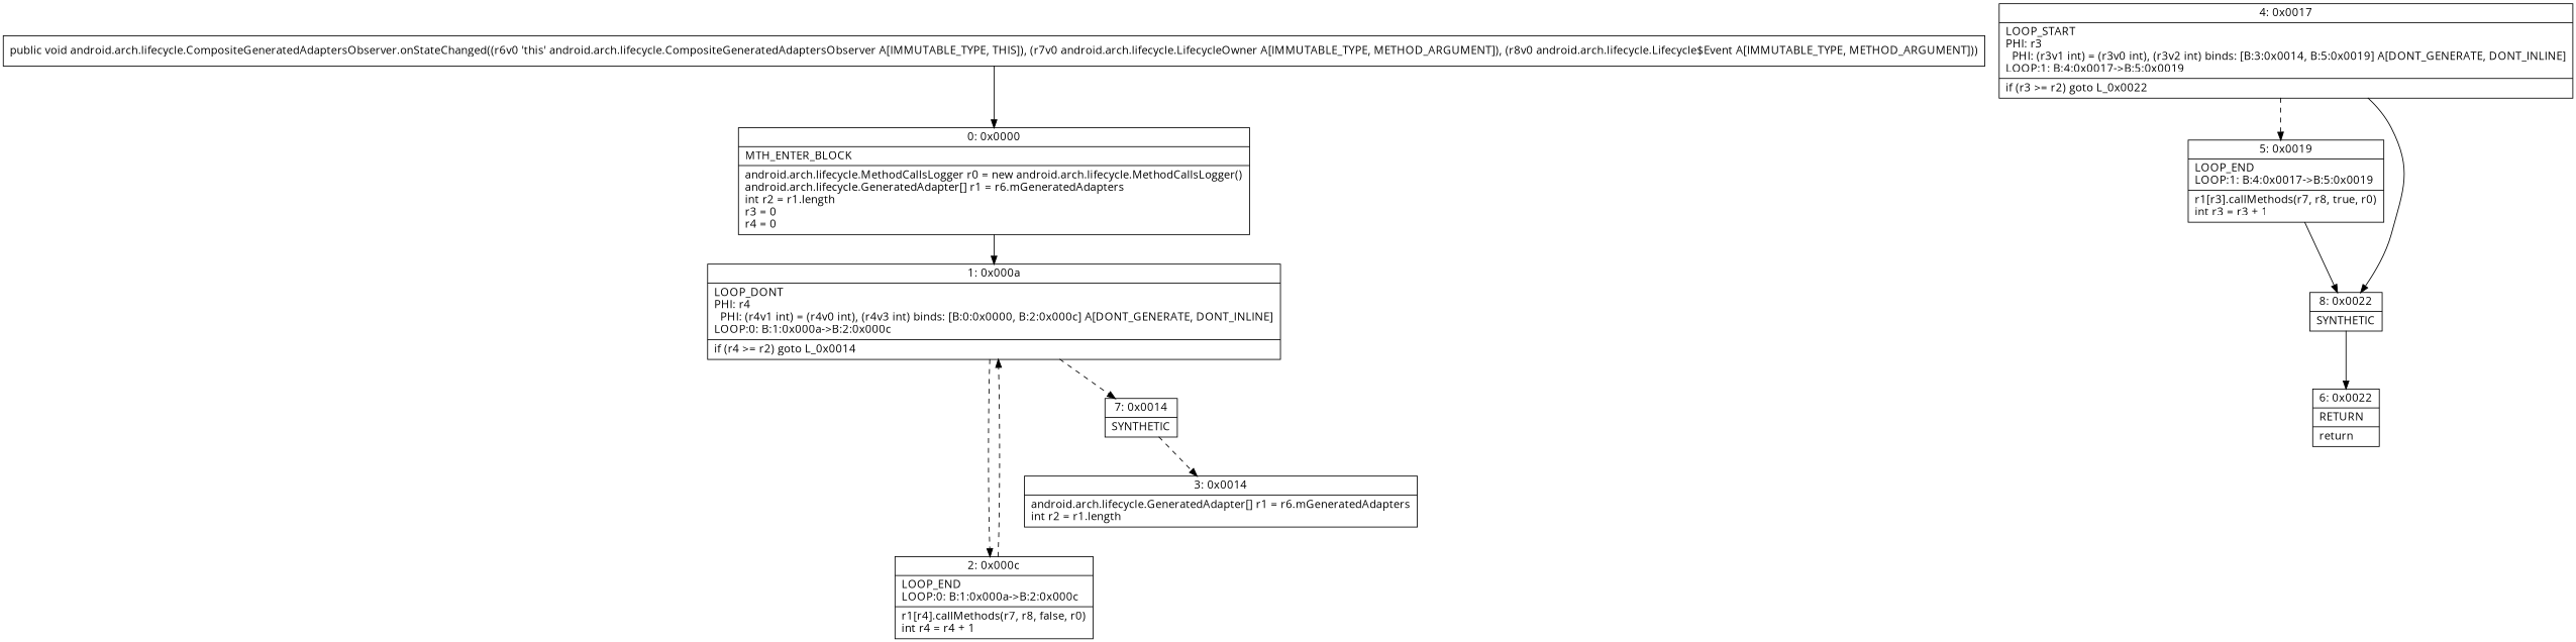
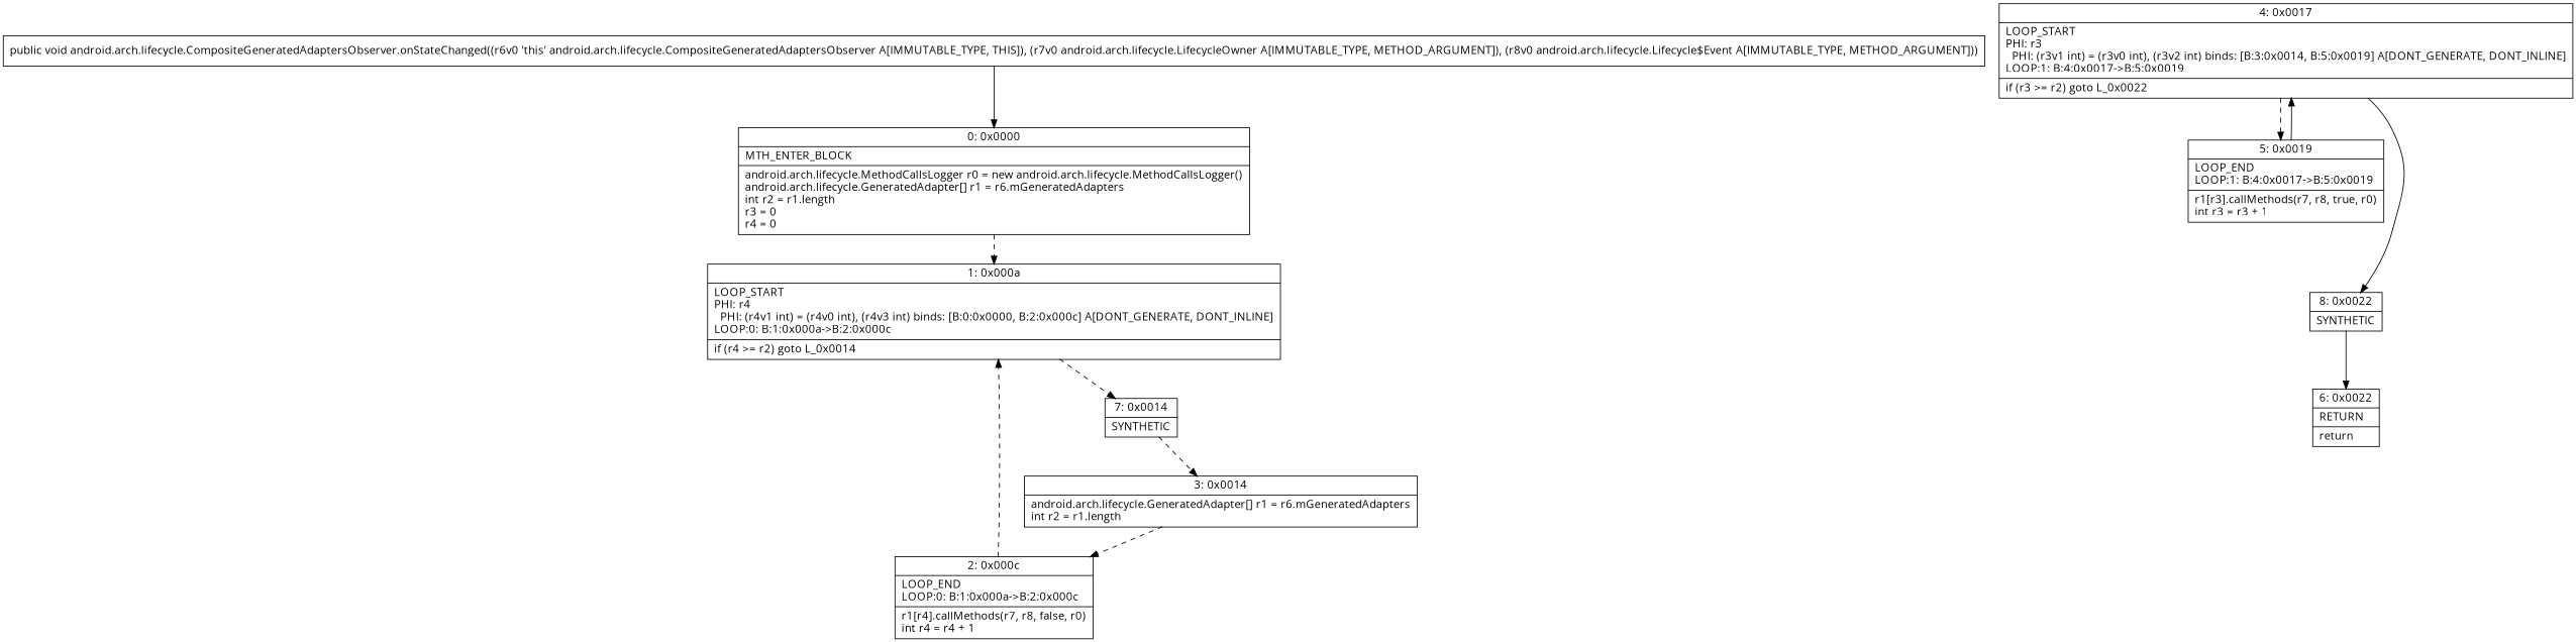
  digraph {
    fontname="Open Sans"
    node [fontname="Open Sans" shape=record]
    edge [fontname="Open Sans"]
    n1 [label="{0\:\ 0x0000|MTH_ENTER_BLOCK\l|android.arch.lifecycle.MethodCallsLogger r0 = new android.arch.lifecycle.MethodCallsLogger()\landroid.arch.lifecycle.GeneratedAdapter[] r1 = r6.mGeneratedAdapters\lint r2 = r1.length\lr3 = 0\lr4 = 0\l}"]
-   n2 [label="{1\:\ 0x000a|LOOP_DONT\lPHI: r4 \l  PHI: (r4v1 int) = (r4v0 int), (r4v3 int) binds: [B:0:0x0000, B:2:0x000c] A[DONT_GENERATE, DONT_INLINE]\lLOOP:0: B:1:0x000a\-\>B:2:0x000c\l|if (r4 \>= r2) goto L_0x0014\l}"]
+   n2 [label="{1\:\ 0x000a|LOOP_START\lPHI: r4 \l  PHI: (r4v1 int) = (r4v0 int), (r4v3 int) binds: [B:0:0x0000, B:2:0x000c] A[DONT_GENERATE, DONT_INLINE]\lLOOP:0: B:1:0x000a\-\>B:2:0x000c\l|if (r4 \>= r2) goto L_0x0014\l}"]
    n3 [label="{2\:\ 0x000c|LOOP_END\lLOOP:0: B:1:0x000a\-\>B:2:0x000c\l|r1[r4].callMethods(r7, r8, false, r0)\lint r4 = r4 + 1\l}"]
    n4 [label="{7\:\ 0x0014|SYNTHETIC\l}"]
    n5 [label="{3\:\ 0x0014|android.arch.lifecycle.GeneratedAdapter[] r1 = r6.mGeneratedAdapters\lint r2 = r1.length\l}"]
    n6 [label="{4\:\ 0x0017|LOOP_START\lPHI: r3 \l  PHI: (r3v1 int) = (r3v0 int), (r3v2 int) binds: [B:3:0x0014, B:5:0x0019] A[DONT_GENERATE, DONT_INLINE]\lLOOP:1: B:4:0x0017\-\>B:5:0x0019\l|if (r3 \>= r2) goto L_0x0022\l}"]
    n7 [label="{5\:\ 0x0019|LOOP_END\lLOOP:1: B:4:0x0017\-\>B:5:0x0019\l|r1[r3].callMethods(r7, r8, true, r0)\lint r3 = r3 + 1\l}"]
    n8 [label="{8\:\ 0x0022|SYNTHETIC\l}"]
    n9 [label="{6\:\ 0x0022|RETURN\l|return\l}"]
    n10 [label="{public void android.arch.lifecycle.CompositeGeneratedAdaptersObserver.onStateChanged((r6v0 'this' android.arch.lifecycle.CompositeGeneratedAdaptersObserver A[IMMUTABLE_TYPE, THIS]), (r7v0 android.arch.lifecycle.LifecycleOwner A[IMMUTABLE_TYPE, METHOD_ARGUMENT]), (r8v0 android.arch.lifecycle.Lifecycle$Event A[IMMUTABLE_TYPE, METHOD_ARGUMENT])) }"]
-   n1 -> n2
-   n2 -> n3 [style=dashed]
+   n1 -> n2 [style=dashed]
+   n5 -> n3 [style=dashed]
    n2 -> n4 [style=dashed]
    n3 -> n2 [style=dashed]
    n4 -> n5 [style=dashed]
    n6 -> n7 [style=dashed]
    n6 -> n8
-   n7 -> n8
+   n7 -> n6
    n8 -> n9
    n10 -> n1
  }
